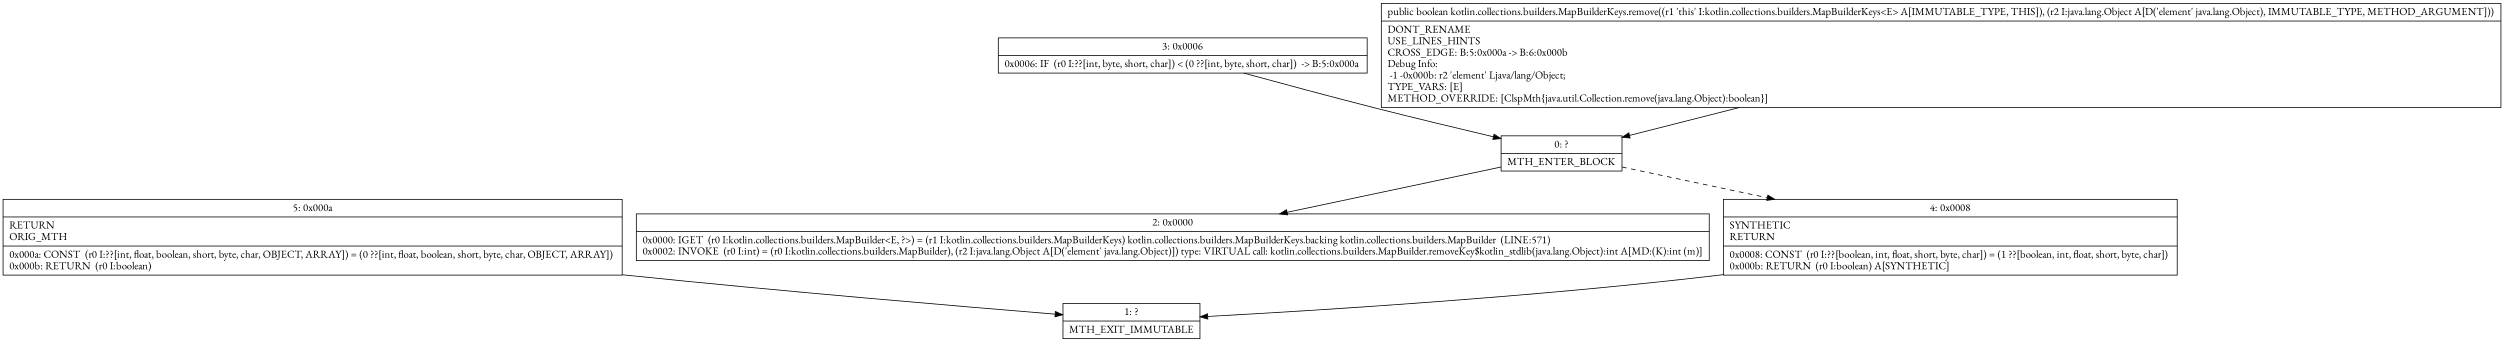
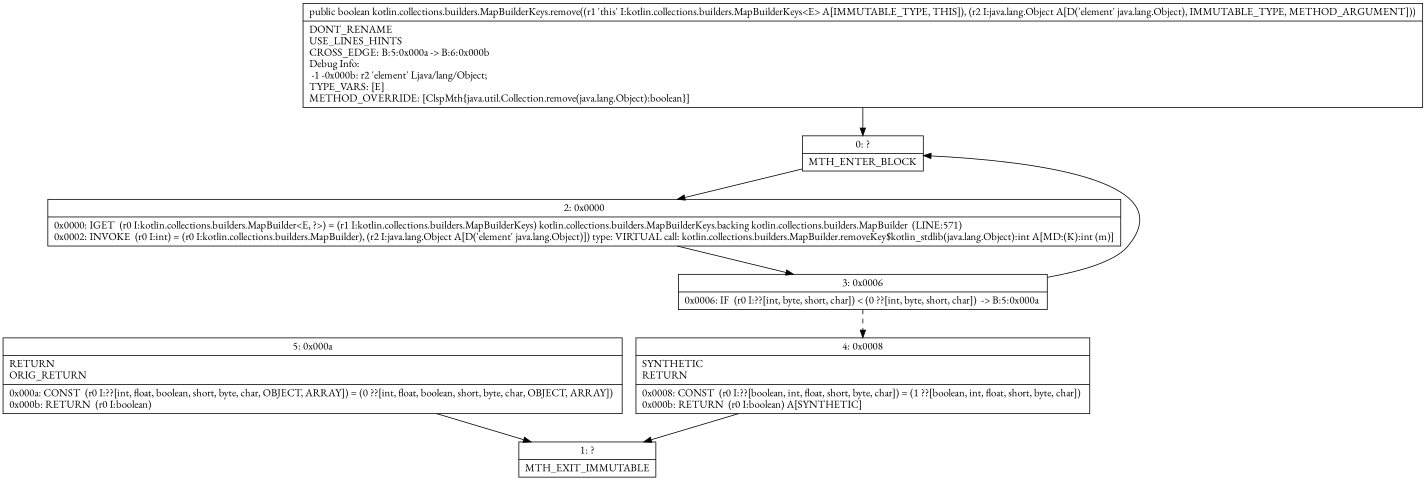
  digraph {
    fontname="EB Garamond"
    node [fontname="EB Garamond" shape=record]
    edge [fontname="EB Garamond"]
    n1 [label="{0\:\ ?|MTH_ENTER_BLOCK\l}"]
    n2 [label="{2\:\ 0x0000|0x0000: IGET  (r0 I:kotlin.collections.builders.MapBuilder\<E, ?\>) = (r1 I:kotlin.collections.builders.MapBuilderKeys) kotlin.collections.builders.MapBuilderKeys.backing kotlin.collections.builders.MapBuilder  (LINE:571)\l0x0002: INVOKE  (r0 I:int) = (r0 I:kotlin.collections.builders.MapBuilder), (r2 I:java.lang.Object A[D('element' java.lang.Object)]) type: VIRTUAL call: kotlin.collections.builders.MapBuilder.removeKey$kotlin_stdlib(java.lang.Object):int A[MD:(K):int (m)]\l}"]
    n3 [label="{3\:\ 0x0006|0x0006: IF  (r0 I:??[int, byte, short, char]) \< (0 ??[int, byte, short, char])  \-\> B:5:0x000a \l}"]
    n4 [label="{4\:\ 0x0008|SYNTHETIC\lRETURN\l|0x0008: CONST  (r0 I:??[boolean, int, float, short, byte, char]) = (1 ??[boolean, int, float, short, byte, char]) \l0x000b: RETURN  (r0 I:boolean) A[SYNTHETIC]\l}"]
    n5 [label="{1\:\ ?|MTH_EXIT_IMMUTABLE\l}"]
-   n6 [label="{5\:\ 0x000a|RETURN\lORIG_MTH\l|0x000a: CONST  (r0 I:??[int, float, boolean, short, byte, char, OBJECT, ARRAY]) = (0 ??[int, float, boolean, short, byte, char, OBJECT, ARRAY]) \l0x000b: RETURN  (r0 I:boolean) \l}"]
+   n6 [label="{5\:\ 0x000a|RETURN\lORIG_RETURN\l|0x000a: CONST  (r0 I:??[int, float, boolean, short, byte, char, OBJECT, ARRAY]) = (0 ??[int, float, boolean, short, byte, char, OBJECT, ARRAY]) \l0x000b: RETURN  (r0 I:boolean) \l}"]
    n7 [label="{public boolean kotlin.collections.builders.MapBuilderKeys.remove((r1 'this' I:kotlin.collections.builders.MapBuilderKeys\<E\> A[IMMUTABLE_TYPE, THIS]), (r2 I:java.lang.Object A[D('element' java.lang.Object), IMMUTABLE_TYPE, METHOD_ARGUMENT]))  | DONT_RENAME\lUSE_LINES_HINTS\lCROSS_EDGE: B:5:0x000a \-\> B:6:0x000b\lDebug Info:\l  \-1 \-0x000b: r2 'element' Ljava\/lang\/Object;\lTYPE_VARS: [E]\lMETHOD_OVERRIDE: [ClspMth\{java.util.Collection.remove(java.lang.Object):boolean\}]\l}"]
    n1 -> n2
+   n2 -> n3
    n3 -> n1
-   n1 -> n4 [style=dashed]
+   n3 -> n4 [style=dashed]
    n4 -> n5
    n6 -> n5
    n7 -> n1
  }
